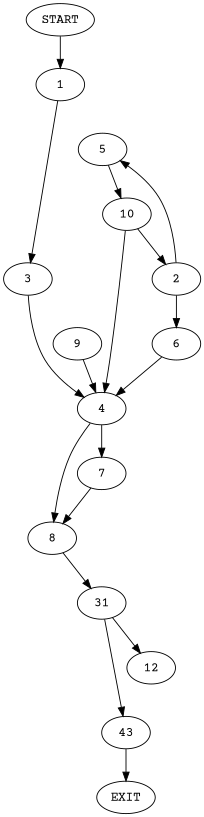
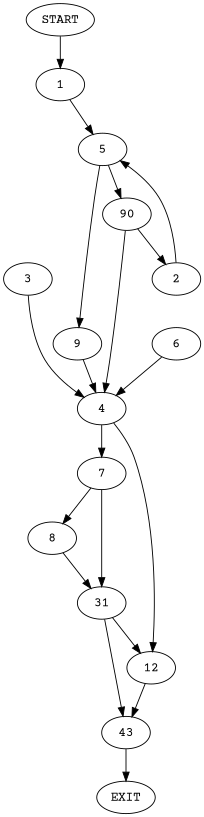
  digraph {
    fontname="Courier Prime"
    node [fontname="Courier Prime"]
    edge [fontname="Courier Prime"]
    n1 [label=START]
    1
    3
    n4 [label=EXIT]
    2
    5
    6
    4
    9
-   10
+   10 [label=90]
    7
    8
    n13 [label=31]
    12
    n15 [label=43]
    n1 -> 1
-   1 -> 3
+   1 -> 5
    3 -> 4
    2 -> 5
-   2 -> 6
+   5 -> 9
    5 -> 10
    6 -> 4
    4 -> 7
-   4 -> 8
+   4 -> 12
    9 -> 4
    10 -> 2
    10 -> 4
    7 -> 8
+   7 -> n13
    8 -> n13
    n13 -> 12
    n13 -> n15
+   12 -> n15
    n15 -> n4
  }
